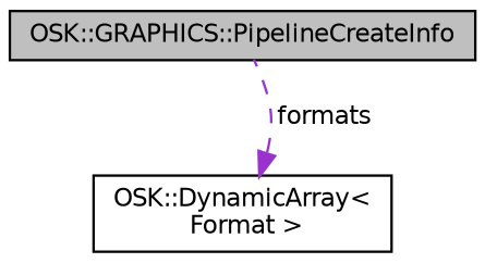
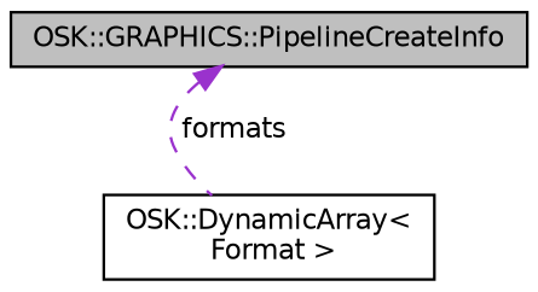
  digraph {
    node [color=black fontname=Helvetica fontsize=10 shape=record style=filled]
    n1 [fillcolor=grey75 fontcolor=black height=0.2 label="OSK::GRAPHICS::PipelineCreateInfo" width=0.4]
    n2 [fillcolor=white height=0.2 label="OSK::DynamicArray\<\l Format \>" width=0.4]
-   n2 -> n1 [color=darkorchid3 dir=back fontname=Helvetica fontsize=10 label=" formats" labelfontname=Helvetica labelfontsize=10 style=dashed]
+   n1 -> n2 [color=darkorchid3 dir=back fontname=Helvetica fontsize=10 label=" formats" labelfontname=Helvetica labelfontsize=10 style=dashed]
  }
